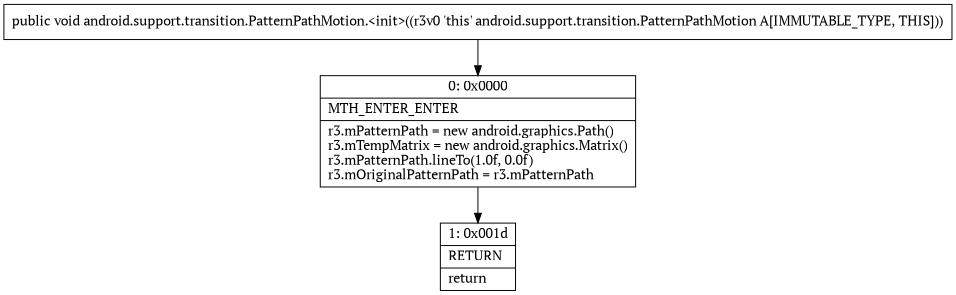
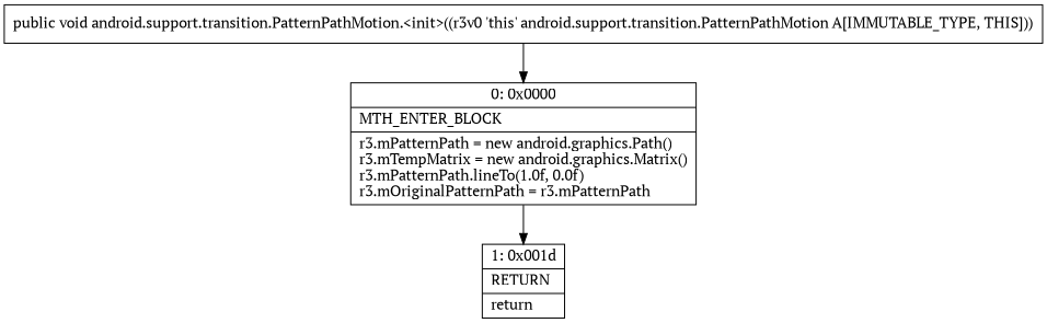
  digraph {
    fontname="PT Serif"
    node [shape=record fontname="PT Serif"]
    edge [fontname="PT Serif"]
-   n1 [label="{0\:\ 0x0000|MTH_ENTER_ENTER\l|r3.mPatternPath = new android.graphics.Path()\lr3.mTempMatrix = new android.graphics.Matrix()\lr3.mPatternPath.lineTo(1.0f, 0.0f)\lr3.mOriginalPatternPath = r3.mPatternPath\l}"]
+   n1 [label="{0\:\ 0x0000|MTH_ENTER_BLOCK\l|r3.mPatternPath = new android.graphics.Path()\lr3.mTempMatrix = new android.graphics.Matrix()\lr3.mPatternPath.lineTo(1.0f, 0.0f)\lr3.mOriginalPatternPath = r3.mPatternPath\l}"]
    n2 [label="{1\:\ 0x001d|RETURN\l|return\l}"]
    n3 [label="{public void android.support.transition.PatternPathMotion.\<init\>((r3v0 'this' android.support.transition.PatternPathMotion A[IMMUTABLE_TYPE, THIS])) }"]
    n1 -> n2
    n3 -> n1
  }
